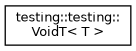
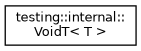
  digraph {
    rankdir=LR
-   n1 [color=black fillcolor=white fontname=Helvetica fontsize=10 height=0.2 label="testing::testing::\lVoidT\< T \>" shape=record style=filled width=0.4]
+   n1 [color=black fillcolor=white fontname=Helvetica fontsize=10 height=0.2 label="testing::internal::\lVoidT\< T \>" shape=record style=filled width=0.4]
  }
